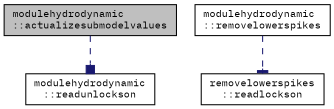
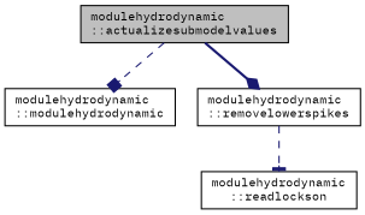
  digraph {
    fontname="IBM Plex Mono"
    rankdir=TB
    node [color=black fillcolor=white fontname="IBM Plex Mono" fontsize=10 shape=record style=filled]
    edge [color=midnightblue fontname="IBM Plex Mono" fontsize=10 labelfontname=Helvetica labelfontsize=10 style=dashed]
    n1 [fillcolor=grey75 fontcolor=black height=0.2 label="modulehydrodynamic\l::actualizesubmodelvalues" width=0.4]
-   n2 [height=0.2 label="modulehydrodynamic\l::readunlockson" width=0.4]
+   n2 [height=0.2 label="modulehydrodynamic\l::modulehydrodynamic" width=0.4]
    n3 [height=0.2 label="modulehydrodynamic\l::removelowerspikes" width=0.4]
-   n4 [height=0.2 label="removelowerspikes\l::readlockson" width=0.4]
+   n4 [height=0.2 label="modulehydrodynamic\l::readlockson" width=0.4]
    n1 -> n2 [arrowhead=box]
+   n1 -> n3 [arrowhead=diamond style=bold]
    n3 -> n4 [arrowhead=tee]
  }
